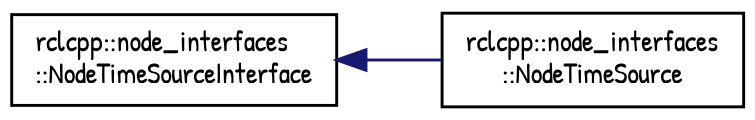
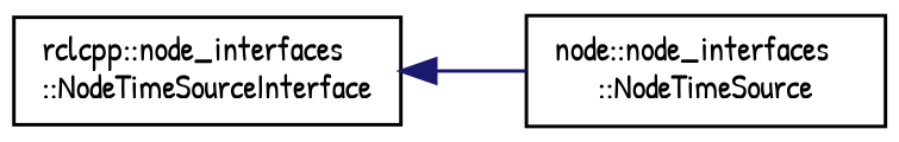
  digraph {
    rankdir=LR
    fontname="Patrick Hand"
    node [color=black fillcolor=white fontname="Patrick Hand" fontsize=10 shape=record style=filled]
    n1 [height=0.2 label="rclcpp::node_interfaces\l::NodeTimeSourceInterface" width=0.4]
-   n2 [height=0.2 label="rclcpp::node_interfaces\l::NodeTimeSource" width=0.4]
+   n2 [height=0.2 label="node::node_interfaces\l::NodeTimeSource" width=0.4]
    n1 -> n2 [color=midnightblue dir=back fontname="Patrick Hand" fontsize=10 labelfontname=Helvetica labelfontsize=10 style=solid]
  }
